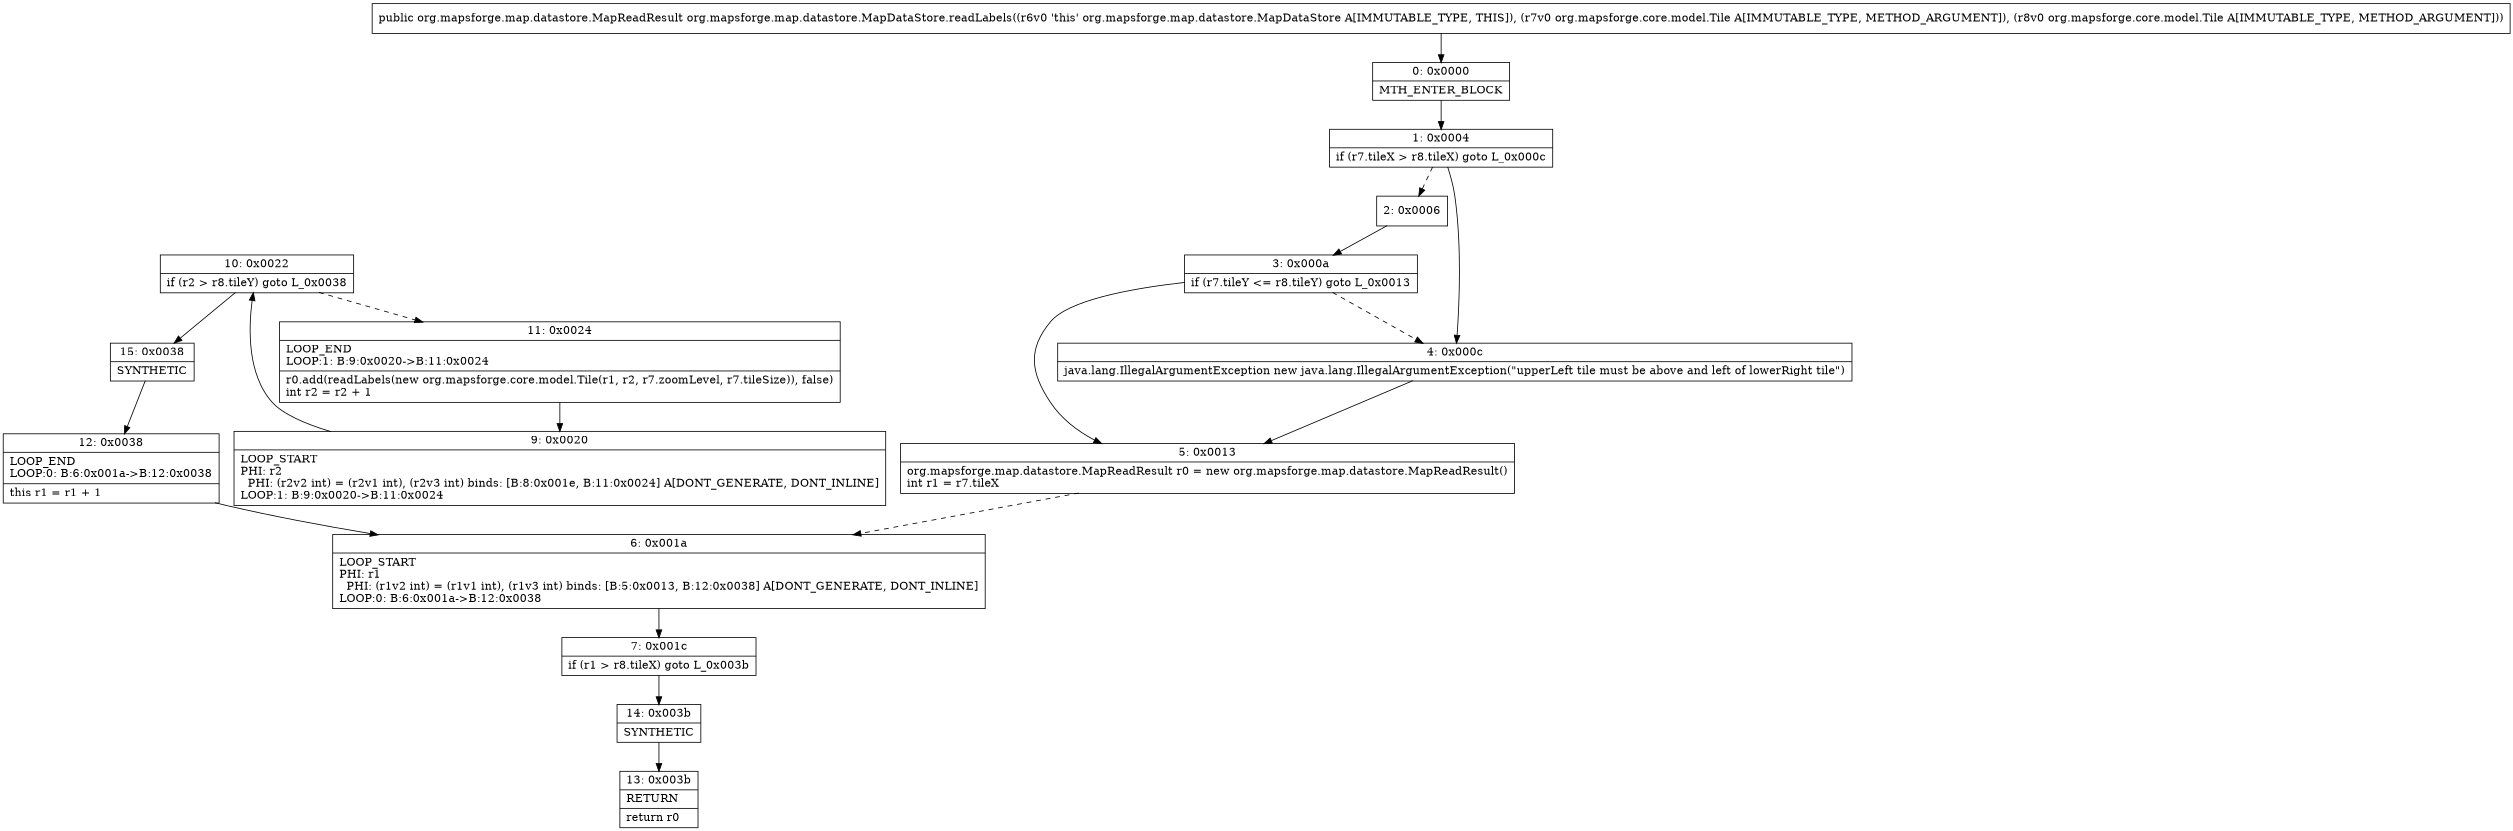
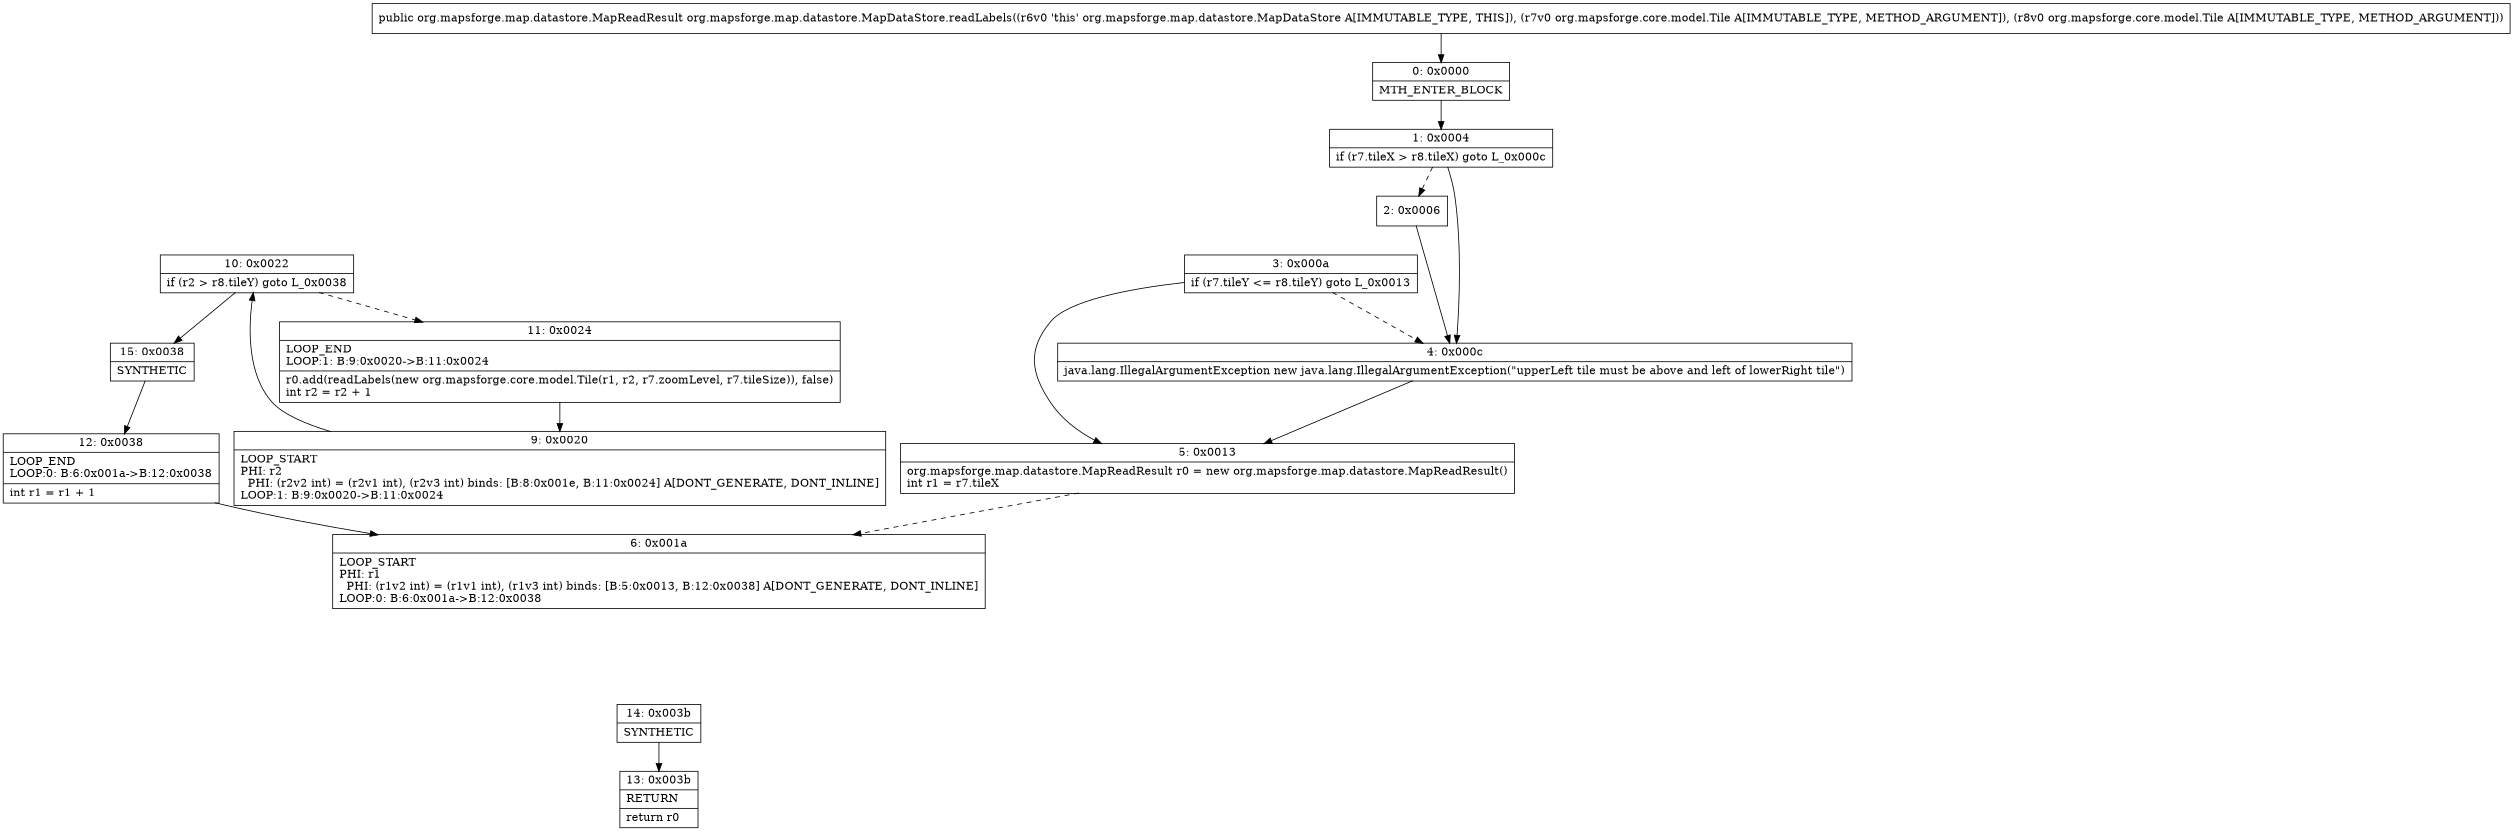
  digraph {
    node [shape=record]
    n1 [label="{0\:\ 0x0000|MTH_ENTER_BLOCK\l}"]
    n2 [label="{1\:\ 0x0004|if (r7.tileX \> r8.tileX) goto L_0x000c\l}"]
    n3 [label="{2\:\ 0x0006}"]
    n4 [label="{4\:\ 0x000c|java.lang.IllegalArgumentException new java.lang.IllegalArgumentException(\"upperLeft tile must be above and left of lowerRight tile\")\l}"]
    n5 [label="{3\:\ 0x000a|if (r7.tileY \<= r8.tileY) goto L_0x0013\l}"]
    n6 [label="{5\:\ 0x0013|org.mapsforge.map.datastore.MapReadResult r0 = new org.mapsforge.map.datastore.MapReadResult()\lint r1 = r7.tileX\l}"]
    n7 [label="{6\:\ 0x001a|LOOP_START\lPHI: r1 \l  PHI: (r1v2 int) = (r1v1 int), (r1v3 int) binds: [B:5:0x0013, B:12:0x0038] A[DONT_GENERATE, DONT_INLINE]\lLOOP:0: B:6:0x001a\-\>B:12:0x0038\l}"]
-   n8 [label="{7\:\ 0x001c|if (r1 \> r8.tileX) goto L_0x003b\l}"]
    n9 [label="{14\:\ 0x003b|SYNTHETIC\l}"]
    n10 [label="{13\:\ 0x003b|RETURN\l|return r0\l}"]
    n11 [label="{9\:\ 0x0020|LOOP_START\lPHI: r2 \l  PHI: (r2v2 int) = (r2v1 int), (r2v3 int) binds: [B:8:0x001e, B:11:0x0024] A[DONT_GENERATE, DONT_INLINE]\lLOOP:1: B:9:0x0020\-\>B:11:0x0024\l}"]
    n12 [label="{10\:\ 0x0022|if (r2 \> r8.tileY) goto L_0x0038\l}"]
    n13 [label="{11\:\ 0x0024|LOOP_END\lLOOP:1: B:9:0x0020\-\>B:11:0x0024\l|r0.add(readLabels(new org.mapsforge.core.model.Tile(r1, r2, r7.zoomLevel, r7.tileSize)), false)\lint r2 = r2 + 1\l}"]
    n14 [label="{15\:\ 0x0038|SYNTHETIC\l}"]
-   n15 [label="{12\:\ 0x0038|LOOP_END\lLOOP:0: B:6:0x001a\-\>B:12:0x0038\l|this r1 = r1 + 1\l}"]
+   n15 [label="{12\:\ 0x0038|LOOP_END\lLOOP:0: B:6:0x001a\-\>B:12:0x0038\l|int r1 = r1 + 1\l}"]
    n16 [label="{public org.mapsforge.map.datastore.MapReadResult org.mapsforge.map.datastore.MapDataStore.readLabels((r6v0 'this' org.mapsforge.map.datastore.MapDataStore A[IMMUTABLE_TYPE, THIS]), (r7v0 org.mapsforge.core.model.Tile A[IMMUTABLE_TYPE, METHOD_ARGUMENT]), (r8v0 org.mapsforge.core.model.Tile A[IMMUTABLE_TYPE, METHOD_ARGUMENT])) }"]
    n1 -> n2
    n2 -> n3 [style=dashed]
    n2 -> n4
-   n3 -> n5
+   n3 -> n4
    n4 -> n6
    n5 -> n4 [style=dashed]
    n5 -> n6
    n6 -> n7 [style=dashed]
-   n7 -> n8
-   n8 -> n9
    n9 -> n10
    n11 -> n12
    n12 -> n13 [style=dashed]
    n12 -> n14
    n13 -> n11
    n14 -> n15
    n15 -> n7
    n16 -> n1
  }
